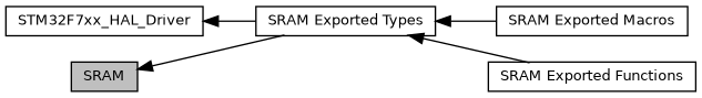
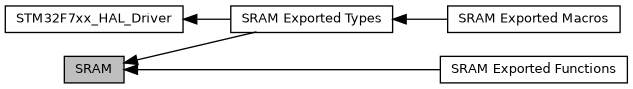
  digraph {
    rankdir=LR
    node [color=black fillcolor=white fontname=Helvetica fontsize=10 shape=record style=filled]
    edge [dir=back fontname=Helvetica fontsize=10 labelfontname=Helvetica labelfontsize=10 shape=plaintext style=solid]
    n1 [height=0.2 label="SRAM Exported Functions" width=0.4]
    n2 [height=0.2 label=STM32F7xx_HAL_Driver width=0.4]
    n3 [height=0.2 label="SRAM Exported Types" width=0.4]
    n4 [fillcolor=grey75 fontcolor=black height=0.2 label=SRAM width=0.4]
    n5 [height=0.2 label="SRAM Exported Macros" width=0.4]
    n2 -> n3
    n3 -> n5
-   n3 -> n1
+   n4 -> n1
    n4 -> n3
  }
